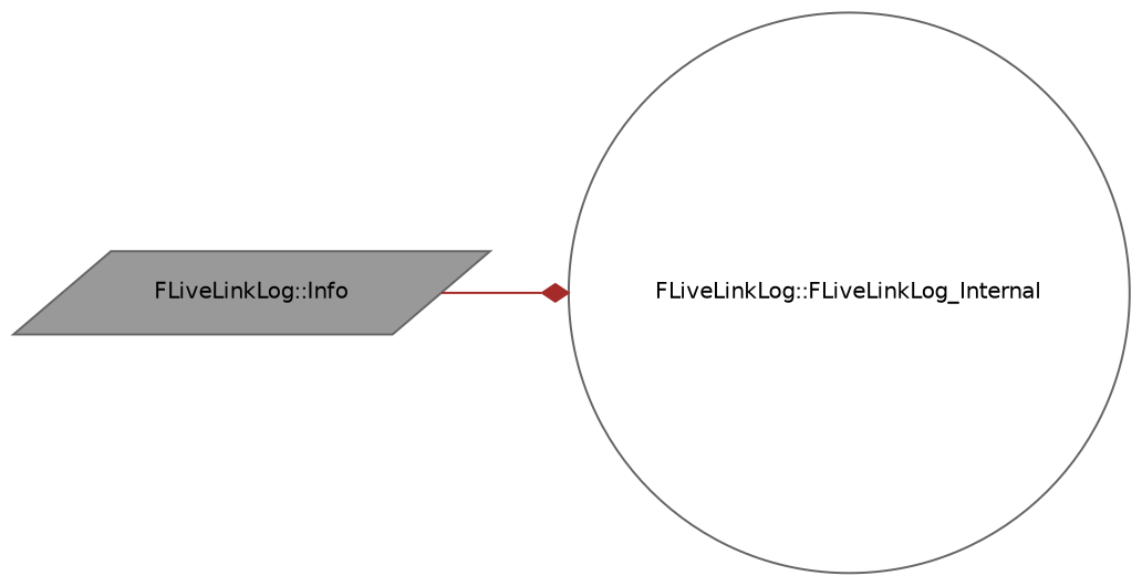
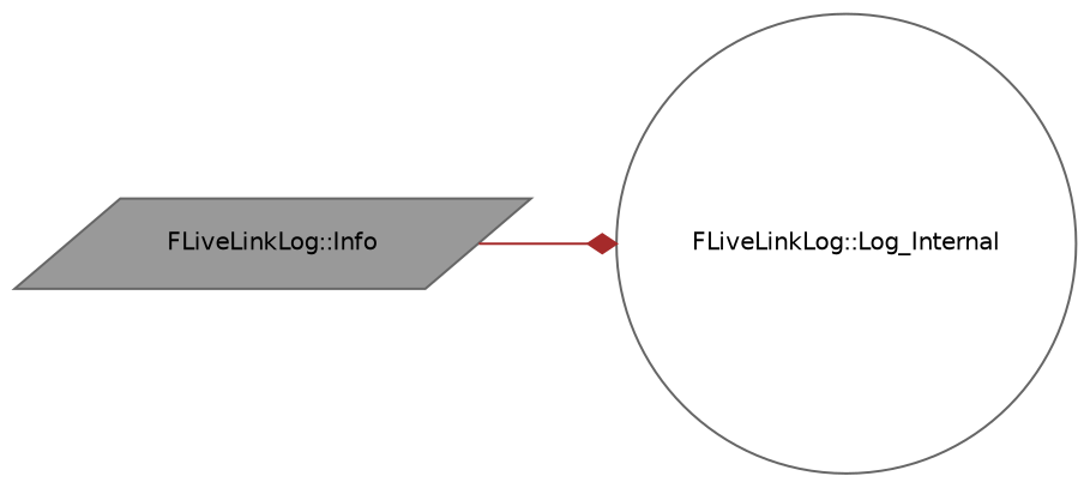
  digraph {
    rankdir=LR
    node [fontname=Helvetica fontsize=10 style=filled]
    n1 [color=gray40 fillcolor=grey60 fontcolor=black height=0.2 label="FLiveLinkLog::Info" shape=parallelogram width=0.4]
-   n2 [color=grey40 fillcolor=white height=0.2 label="FLiveLinkLog::FLiveLinkLog_Internal" shape=circle width=0.4]
+   n2 [color=grey40 fillcolor=white height=0.2 label="FLiveLinkLog::Log_Internal" shape=circle width=0.4]
    n1 -> n2 [color=brown fontname=Helvetica fontsize=10 labelfontname=Helvetica labelfontsize=10 style=solid arrowhead=diamond]
  }
